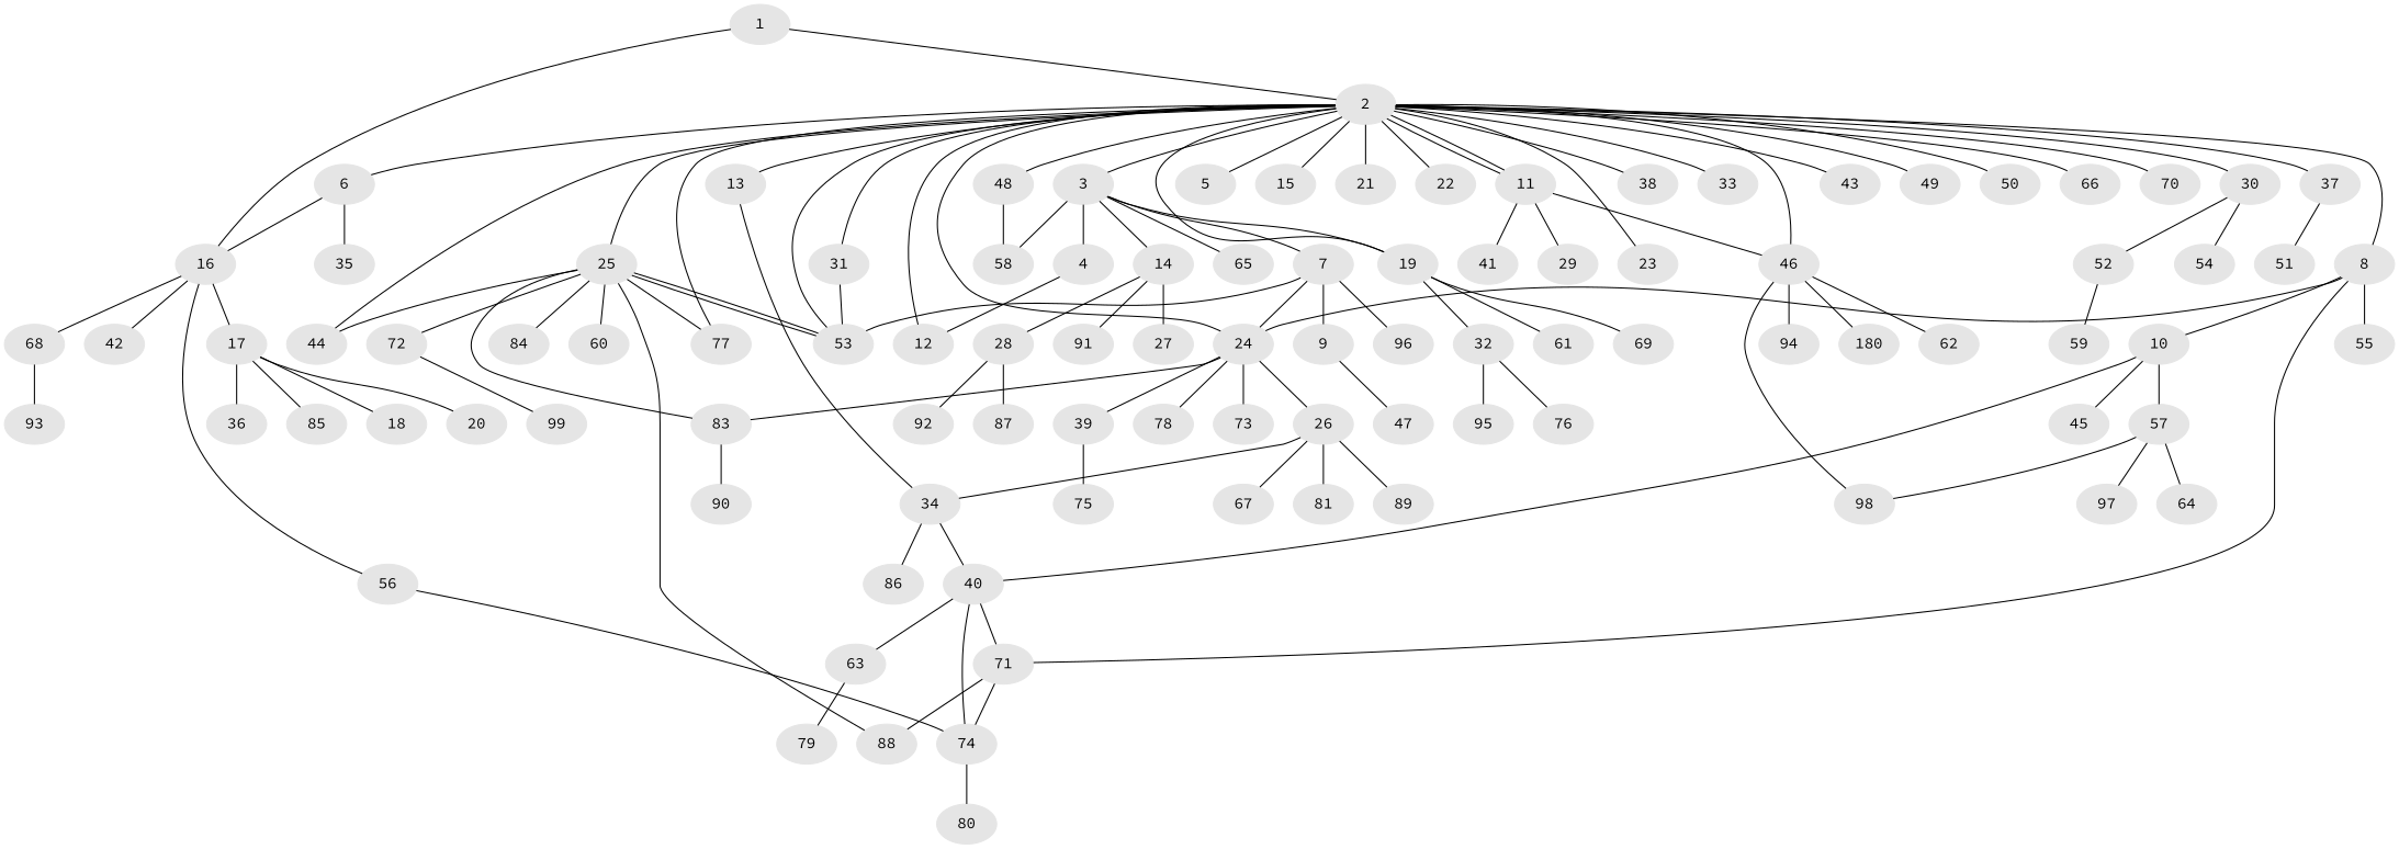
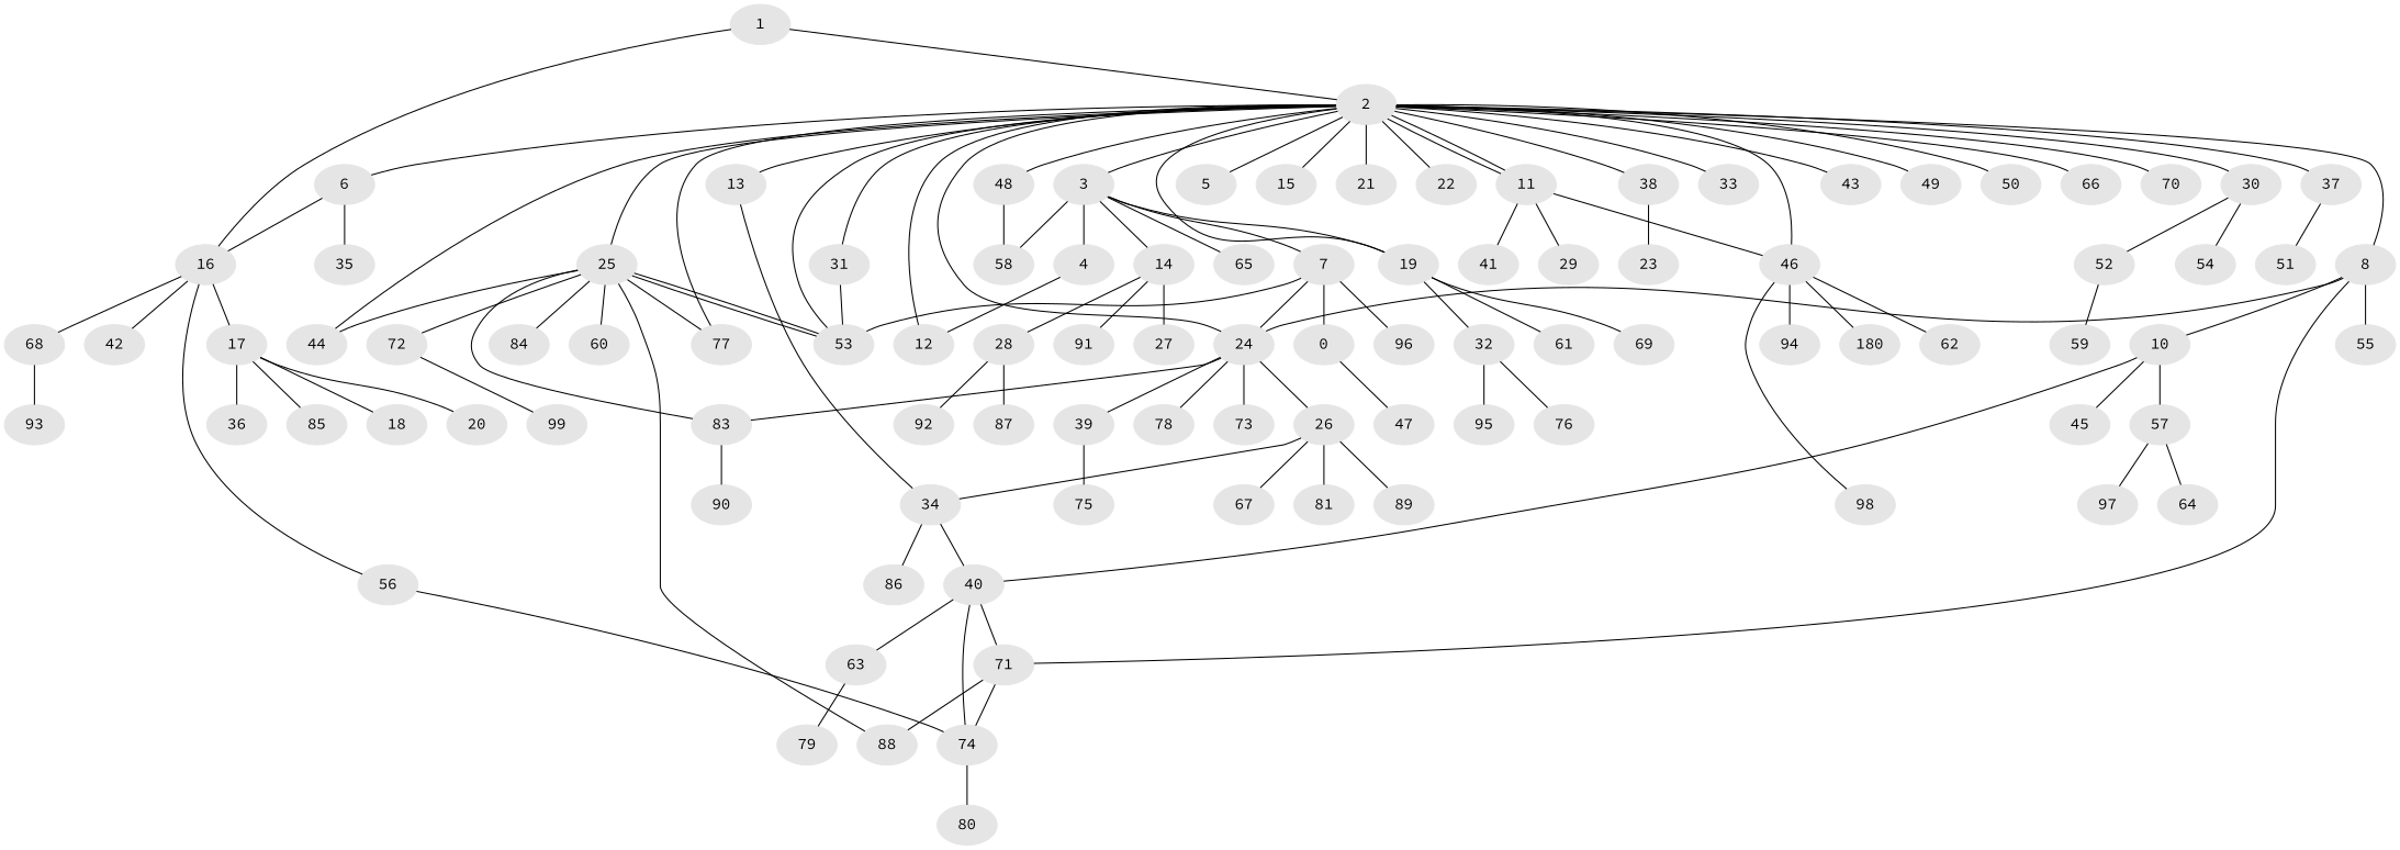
  graph {
    fontname="Source Code Pro"
    node [color=gray90 fontname="Source Code Pro" style=filled]
    edge [fontname="Source Code Pro"]
    1
    2
    16
    3
    5
    6
    8
    11
    12
    13
    15
    19
    21
    22
    23
    24
    25
    30
    31
    33
    37
    38
    43
    44
    46
    48
    49
    50
    53
    66
    70
    77
    17
    42
    56
    68
    4
    7
    14
    58
    65
    35
    10
    55
    71
    29
    41
    34
    32
    61
    69
    26
    39
    73
    78
    83
    60
    72
    84
    88
    52
    54
    51
    62
    94
    98
    n67 [label=180]
-   9
+   9 [label=0]
    96
    27
    28
    91
    47
    40
    45
    57
    74
    63
    64
    97
    86
    87
    92
    18
    20
    36
    85
    93
    76
    95
    67
    81
    89
    75
    90
    99
    59
    79
    80
    1 -- 2
    1 -- 16
    2 -- 3
    2 -- 5
    2 -- 6
    2 -- 8
    2 -- 11
    2 -- 11
    2 -- 12
    2 -- 13
    2 -- 15
    2 -- 19
    2 -- 21
    2 -- 22
-   2 -- 23
+   38 -- 23
    2 -- 24
    2 -- 25
    2 -- 30
    2 -- 31
    2 -- 33
    2 -- 37
    2 -- 38
    2 -- 43
    2 -- 44
    2 -- 46
    2 -- 48
    2 -- 49
    2 -- 50
    2 -- 53
    2 -- 66
    2 -- 70
    2 -- 77
    16 -- 17
    16 -- 42
    16 -- 56
    16 -- 68
    3 -- 19
    3 -- 4
    3 -- 7
    3 -- 14
    3 -- 58
    3 -- 65
    6 -- 16
    6 -- 35
    8 -- 24
    8 -- 10
    8 -- 55
    8 -- 71
    11 -- 46
    11 -- 29
    11 -- 41
    13 -- 34
    19 -- 32
    19 -- 61
    19 -- 69
    24 -- 26
    24 -- 39
    24 -- 73
    24 -- 78
    24 -- 83
    25 -- 44
    25 -- 53
    25 -- 53
    25 -- 77
    25 -- 83
    25 -- 60
    25 -- 72
    25 -- 84
    25 -- 88
    30 -- 52
    30 -- 54
    31 -- 53
    37 -- 51
    46 -- 62
    46 -- 94
    46 -- 98
    46 -- n67
    48 -- 58
    17 -- 18
    17 -- 20
    17 -- 36
    17 -- 85
    56 -- 74
    68 -- 93
    4 -- 12
    7 -- 24
    7 -- 53
    7 -- 9
    7 -- 96
    14 -- 27
    14 -- 28
    14 -- 91
    10 -- 40
    10 -- 45
    10 -- 57
    71 -- 88
    71 -- 74
    34 -- 40
    34 -- 86
    32 -- 76
    32 -- 95
    26 -- 34
    26 -- 67
    26 -- 81
    26 -- 89
    39 -- 75
    83 -- 90
    72 -- 99
    52 -- 59
    9 -- 47
    28 -- 87
    28 -- 92
    40 -- 71
    40 -- 74
    40 -- 63
-   57 -- 98
    57 -- 64
    57 -- 97
    74 -- 80
    63 -- 79
  }
